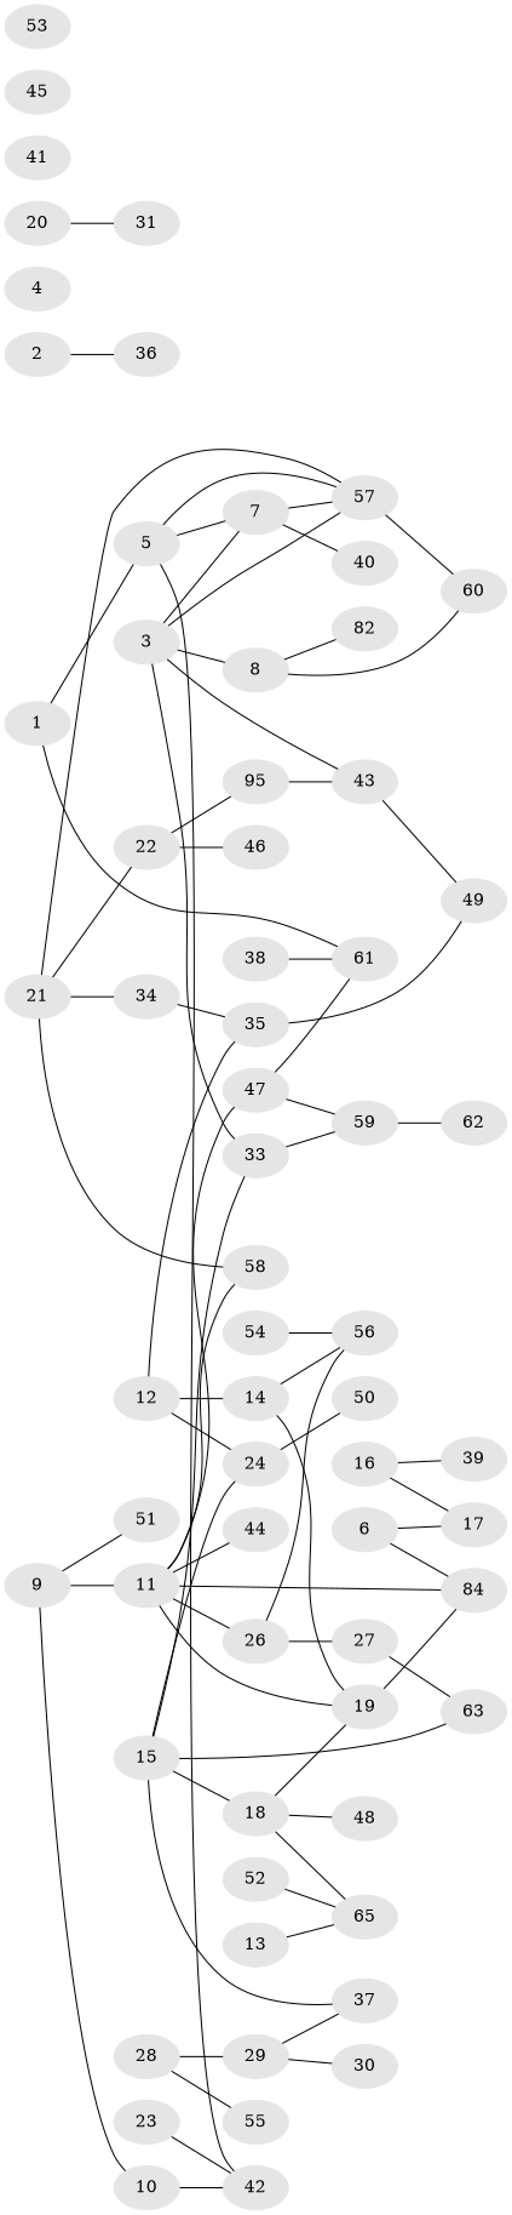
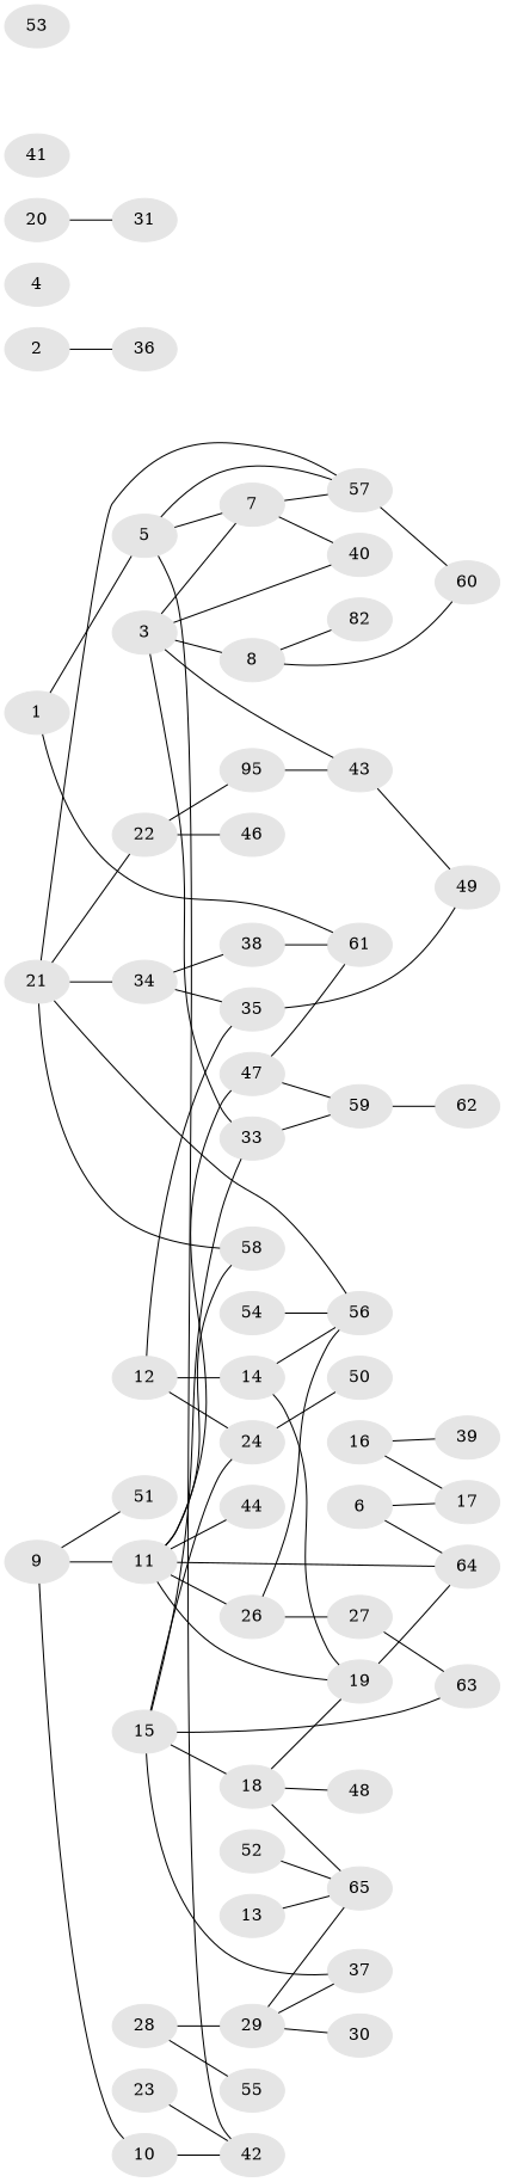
  graph {
    rankdir=LR
    node [color=gray90 style=filled]
    1
    5
    61
    7
    57
    42
    2
    36
    3
    8
    33
    43
    40
    n14 [label=82]
    60
    59
    49
    4
    6
    17
-   64 [label=84]
+   64
    9
    10
    11
    51
    19
    26
    44
    47
    58
    56
    27
    12
    14
    24
    35
    50
    13
    65
    15
    18
    37
    63
    48
    16
    39
    20
    31
    21
    22
    34
    n52 [label=95]
    46
    38
    23
    28
    29
    55
    30
    62
    41
-   45
    52
    53
    54
    1 -- 5
    1 -- 61
    5 -- 7
    5 -- 57
    5 -- 42
    7 -- 57
    7 -- 40
    57 -- 60
    2 -- 36
    3 -- 7
-   3 -- 57
+   3 -- 40
    3 -- 8
    3 -- 33
    3 -- 43
    8 -- n14
    8 -- 60
    33 -- 59
    43 -- 49
    59 -- 62
    6 -- 17
    6 -- 64
    9 -- 10
    9 -- 11
    9 -- 51
    10 -- 42
    11 -- 64
    11 -- 19
    11 -- 26
    11 -- 44
    11 -- 47
    11 -- 58
    19 -- 64
    26 -- 56
    26 -- 27
    47 -- 61
    47 -- 59
    27 -- 63
    12 -- 14
    12 -- 24
    12 -- 35
    14 -- 19
    14 -- 56
    24 -- 50
    35 -- 49
    13 -- 65
    15 -- 33
    15 -- 24
    15 -- 18
    15 -- 37
    15 -- 63
    18 -- 19
    18 -- 65
    18 -- 48
    16 -- 17
    16 -- 39
    20 -- 31
    21 -- 57
    21 -- 58
+   21 -- 56
    21 -- 22
    21 -- 34
    22 -- n52
    22 -- 46
    34 -- 35
+   34 -- 38
    n52 -- 43
    38 -- 61
    23 -- 42
    28 -- 29
    28 -- 55
+   29 -- 65
    29 -- 37
    29 -- 30
    52 -- 65
    54 -- 56
  }
